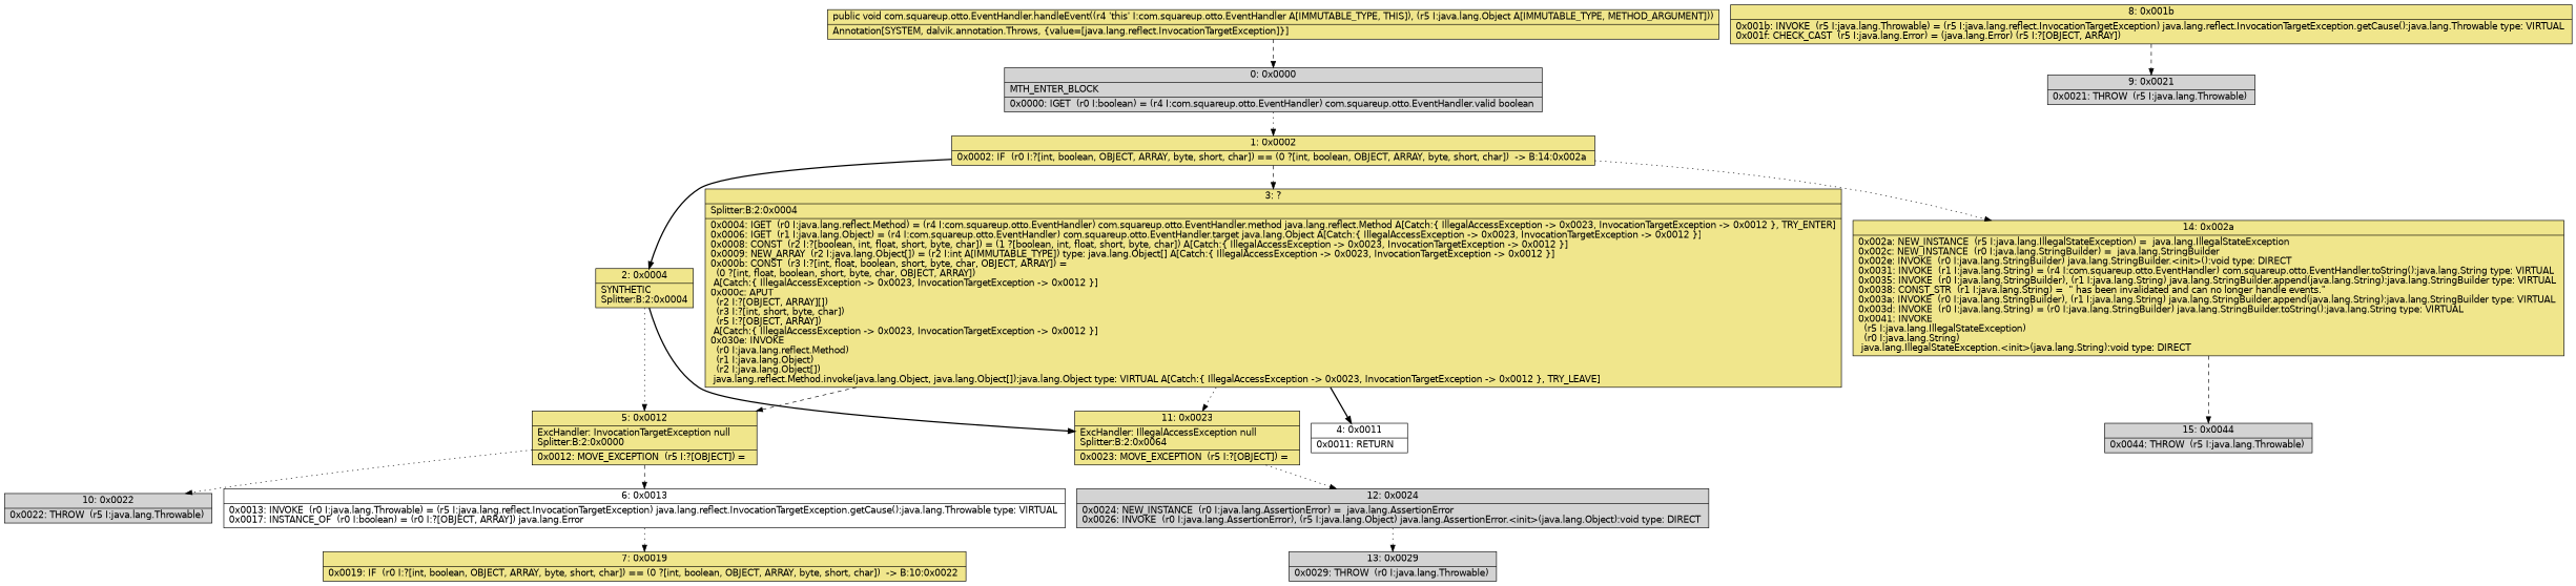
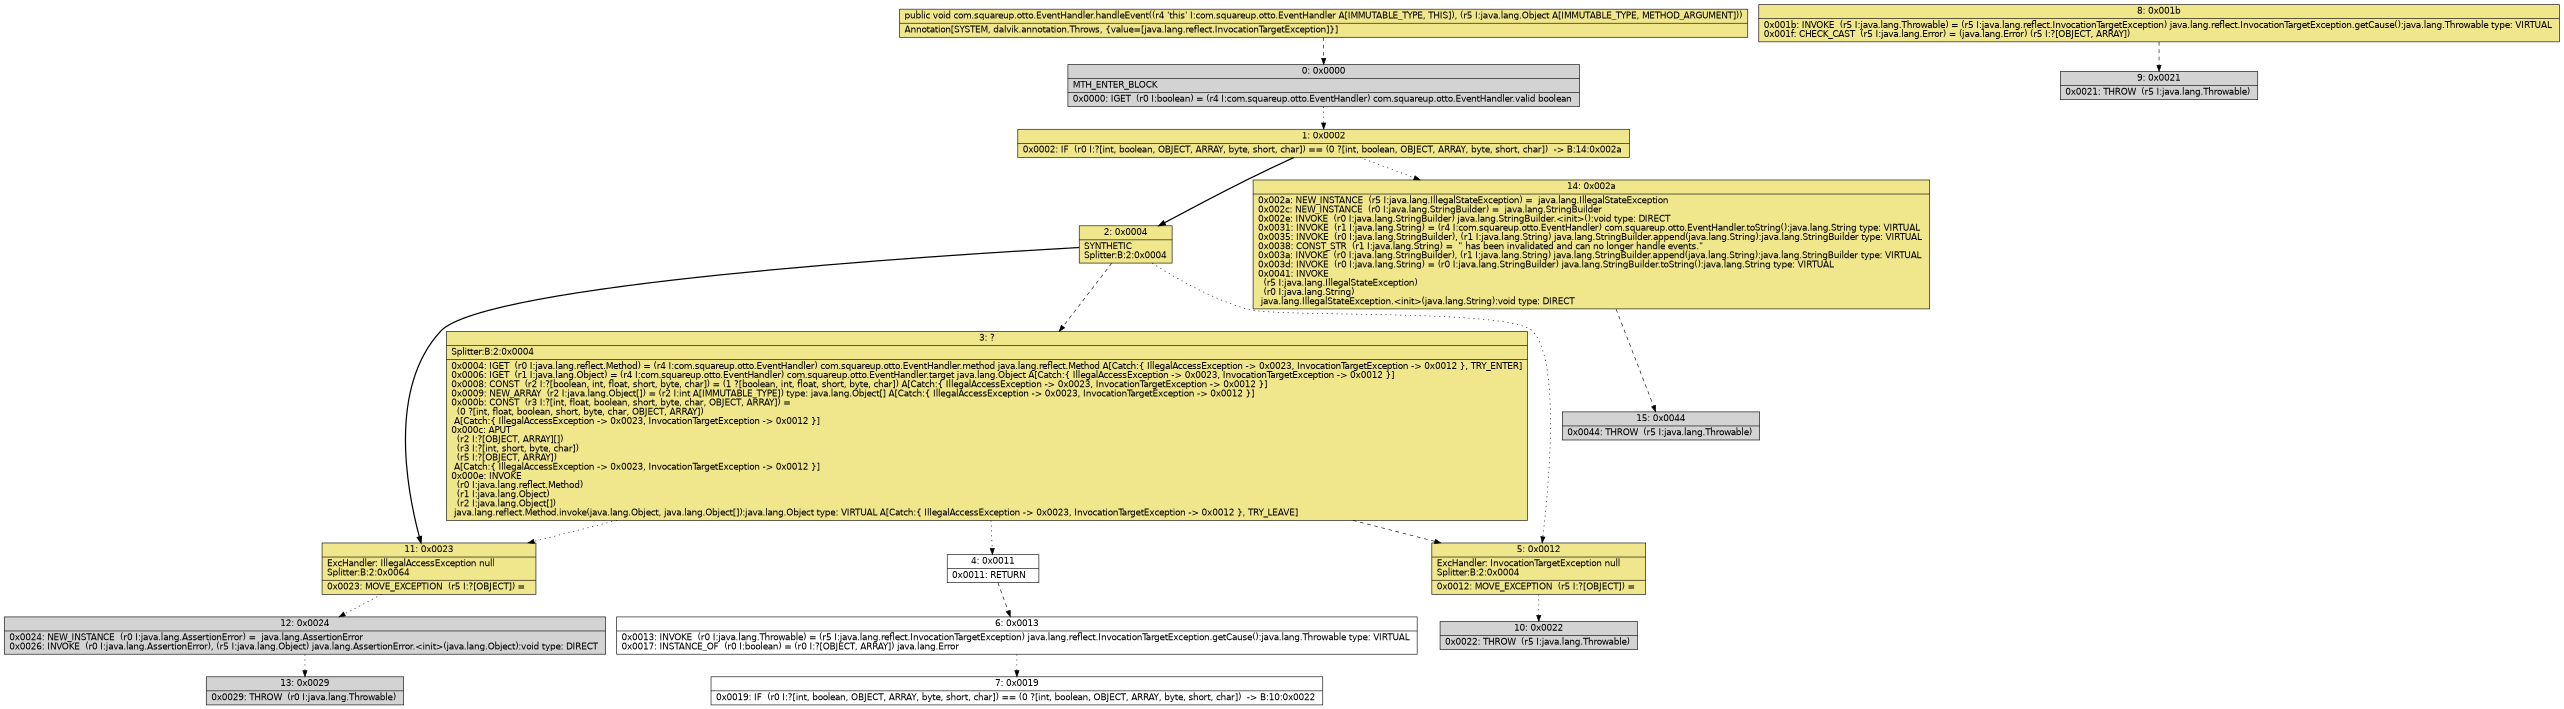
  digraph {
    fontname="DejaVu Sans"
    node [fillcolor=khaki fontname="DejaVu Sans" shape=record style=filled]
    edge [fontname="DejaVu Sans" style=dotted]
    n1 [fillcolor=lightgrey label="{0\:\ 0x0000|MTH_ENTER_BLOCK\l|0x0000: IGET  (r0 I:boolean) = (r4 I:com.squareup.otto.EventHandler) com.squareup.otto.EventHandler.valid boolean \l}"]
    n2 [label="{1\:\ 0x0002|0x0002: IF  (r0 I:?[int, boolean, OBJECT, ARRAY, byte, short, char]) == (0 ?[int, boolean, OBJECT, ARRAY, byte, short, char])  \-\> B:14:0x002a \l}"]
    n3 [label="{2\:\ 0x0004|SYNTHETIC\lSplitter:B:2:0x0004\l}"]
    n4 [label="{14\:\ 0x002a|0x002a: NEW_INSTANCE  (r5 I:java.lang.IllegalStateException) =  java.lang.IllegalStateException \l0x002c: NEW_INSTANCE  (r0 I:java.lang.StringBuilder) =  java.lang.StringBuilder \l0x002e: INVOKE  (r0 I:java.lang.StringBuilder) java.lang.StringBuilder.\<init\>():void type: DIRECT \l0x0031: INVOKE  (r1 I:java.lang.String) = (r4 I:com.squareup.otto.EventHandler) com.squareup.otto.EventHandler.toString():java.lang.String type: VIRTUAL \l0x0035: INVOKE  (r0 I:java.lang.StringBuilder), (r1 I:java.lang.String) java.lang.StringBuilder.append(java.lang.String):java.lang.StringBuilder type: VIRTUAL \l0x0038: CONST_STR  (r1 I:java.lang.String) =  \" has been invalidated and can no longer handle events.\" \l0x003a: INVOKE  (r0 I:java.lang.StringBuilder), (r1 I:java.lang.String) java.lang.StringBuilder.append(java.lang.String):java.lang.StringBuilder type: VIRTUAL \l0x003d: INVOKE  (r0 I:java.lang.String) = (r0 I:java.lang.StringBuilder) java.lang.StringBuilder.toString():java.lang.String type: VIRTUAL \l0x0041: INVOKE  \l  (r5 I:java.lang.IllegalStateException)\l  (r0 I:java.lang.String)\l java.lang.IllegalStateException.\<init\>(java.lang.String):void type: DIRECT \l}"]
-   n5 [label="{3\:\ ?|Splitter:B:2:0x0004\l|0x0004: IGET  (r0 I:java.lang.reflect.Method) = (r4 I:com.squareup.otto.EventHandler) com.squareup.otto.EventHandler.method java.lang.reflect.Method A[Catch:\{ IllegalAccessException \-\> 0x0023, InvocationTargetException \-\> 0x0012 \}, TRY_ENTER]\l0x0006: IGET  (r1 I:java.lang.Object) = (r4 I:com.squareup.otto.EventHandler) com.squareup.otto.EventHandler.target java.lang.Object A[Catch:\{ IllegalAccessException \-\> 0x0023, InvocationTargetException \-\> 0x0012 \}]\l0x0008: CONST  (r2 I:?[boolean, int, float, short, byte, char]) = (1 ?[boolean, int, float, short, byte, char]) A[Catch:\{ IllegalAccessException \-\> 0x0023, InvocationTargetException \-\> 0x0012 \}]\l0x0009: NEW_ARRAY  (r2 I:java.lang.Object[]) = (r2 I:int A[IMMUTABLE_TYPE]) type: java.lang.Object[] A[Catch:\{ IllegalAccessException \-\> 0x0023, InvocationTargetException \-\> 0x0012 \}]\l0x000b: CONST  (r3 I:?[int, float, boolean, short, byte, char, OBJECT, ARRAY]) = \l  (0 ?[int, float, boolean, short, byte, char, OBJECT, ARRAY])\l A[Catch:\{ IllegalAccessException \-\> 0x0023, InvocationTargetException \-\> 0x0012 \}]\l0x000c: APUT  \l  (r2 I:?[OBJECT, ARRAY][])\l  (r3 I:?[int, short, byte, char])\l  (r5 I:?[OBJECT, ARRAY])\l A[Catch:\{ IllegalAccessException \-\> 0x0023, InvocationTargetException \-\> 0x0012 \}]\l0x030e: INVOKE  \l  (r0 I:java.lang.reflect.Method)\l  (r1 I:java.lang.Object)\l  (r2 I:java.lang.Object[])\l java.lang.reflect.Method.invoke(java.lang.Object, java.lang.Object[]):java.lang.Object type: VIRTUAL A[Catch:\{ IllegalAccessException \-\> 0x0023, InvocationTargetException \-\> 0x0012 \}, TRY_LEAVE]\l}"]
-   n6 [label="{5\:\ 0x0012|ExcHandler: InvocationTargetException null\lSplitter:B:2:0x0000\l|0x0012: MOVE_EXCEPTION  (r5 I:?[OBJECT]) =  \l}"]
+   n5 [label="{3\:\ ?|Splitter:B:2:0x0004\l|0x0004: IGET  (r0 I:java.lang.reflect.Method) = (r4 I:com.squareup.otto.EventHandler) com.squareup.otto.EventHandler.method java.lang.reflect.Method A[Catch:\{ IllegalAccessException \-\> 0x0023, InvocationTargetException \-\> 0x0012 \}, TRY_ENTER]\l0x0006: IGET  (r1 I:java.lang.Object) = (r4 I:com.squareup.otto.EventHandler) com.squareup.otto.EventHandler.target java.lang.Object A[Catch:\{ IllegalAccessException \-\> 0x0023, InvocationTargetException \-\> 0x0012 \}]\l0x0008: CONST  (r2 I:?[boolean, int, float, short, byte, char]) = (1 ?[boolean, int, float, short, byte, char]) A[Catch:\{ IllegalAccessException \-\> 0x0023, InvocationTargetException \-\> 0x0012 \}]\l0x0009: NEW_ARRAY  (r2 I:java.lang.Object[]) = (r2 I:int A[IMMUTABLE_TYPE]) type: java.lang.Object[] A[Catch:\{ IllegalAccessException \-\> 0x0023, InvocationTargetException \-\> 0x0012 \}]\l0x000b: CONST  (r3 I:?[int, float, boolean, short, byte, char, OBJECT, ARRAY]) = \l  (0 ?[int, float, boolean, short, byte, char, OBJECT, ARRAY])\l A[Catch:\{ IllegalAccessException \-\> 0x0023, InvocationTargetException \-\> 0x0012 \}]\l0x000c: APUT  \l  (r2 I:?[OBJECT, ARRAY][])\l  (r3 I:?[int, short, byte, char])\l  (r5 I:?[OBJECT, ARRAY])\l A[Catch:\{ IllegalAccessException \-\> 0x0023, InvocationTargetException \-\> 0x0012 \}]\l0x000e: INVOKE  \l  (r0 I:java.lang.reflect.Method)\l  (r1 I:java.lang.Object)\l  (r2 I:java.lang.Object[])\l java.lang.reflect.Method.invoke(java.lang.Object, java.lang.Object[]):java.lang.Object type: VIRTUAL A[Catch:\{ IllegalAccessException \-\> 0x0023, InvocationTargetException \-\> 0x0012 \}, TRY_LEAVE]\l}"]
+   n6 [label="{5\:\ 0x0012|ExcHandler: InvocationTargetException null\lSplitter:B:2:0x0004\l|0x0012: MOVE_EXCEPTION  (r5 I:?[OBJECT]) =  \l}"]
    n7 [label="{11\:\ 0x0023|ExcHandler: IllegalAccessException null\lSplitter:B:2:0x0064\l|0x0023: MOVE_EXCEPTION  (r5 I:?[OBJECT]) =  \l}"]
    n8 [fillcolor=lightgrey label="{15\:\ 0x0044|0x0044: THROW  (r5 I:java.lang.Throwable) \l}"]
    n9 [fillcolor=white label="{4\:\ 0x0011|0x0011: RETURN   \l}"]
    n10 [fillcolor=white label="{6\:\ 0x0013|0x0013: INVOKE  (r0 I:java.lang.Throwable) = (r5 I:java.lang.reflect.InvocationTargetException) java.lang.reflect.InvocationTargetException.getCause():java.lang.Throwable type: VIRTUAL \l0x0017: INSTANCE_OF  (r0 I:boolean) = (r0 I:?[OBJECT, ARRAY]) java.lang.Error \l}"]
    n11 [fillcolor=lightgrey label="{10\:\ 0x0022|0x0022: THROW  (r5 I:java.lang.Throwable) \l}"]
    n12 [fillcolor=lightgrey label="{12\:\ 0x0024|0x0024: NEW_INSTANCE  (r0 I:java.lang.AssertionError) =  java.lang.AssertionError \l0x0026: INVOKE  (r0 I:java.lang.AssertionError), (r5 I:java.lang.Object) java.lang.AssertionError.\<init\>(java.lang.Object):void type: DIRECT \l}"]
-   n13 [label="{7\:\ 0x0019|0x0019: IF  (r0 I:?[int, boolean, OBJECT, ARRAY, byte, short, char]) == (0 ?[int, boolean, OBJECT, ARRAY, byte, short, char])  \-\> B:10:0x0022 \l}"]
+   n13 [fillcolor=white label="{7\:\ 0x0019|0x0019: IF  (r0 I:?[int, boolean, OBJECT, ARRAY, byte, short, char]) == (0 ?[int, boolean, OBJECT, ARRAY, byte, short, char])  \-\> B:10:0x0022 \l}"]
    n14 [label="{8\:\ 0x001b|0x001b: INVOKE  (r5 I:java.lang.Throwable) = (r5 I:java.lang.reflect.InvocationTargetException) java.lang.reflect.InvocationTargetException.getCause():java.lang.Throwable type: VIRTUAL \l0x001f: CHECK_CAST  (r5 I:java.lang.Error) = (java.lang.Error) (r5 I:?[OBJECT, ARRAY]) \l}"]
    n15 [fillcolor=lightgrey label="{9\:\ 0x0021|0x0021: THROW  (r5 I:java.lang.Throwable) \l}"]
    n16 [fillcolor=lightgrey label="{13\:\ 0x0029|0x0029: THROW  (r0 I:java.lang.Throwable) \l}"]
    n17 [label="{public void com.squareup.otto.EventHandler.handleEvent((r4 'this' I:com.squareup.otto.EventHandler A[IMMUTABLE_TYPE, THIS]), (r5 I:java.lang.Object A[IMMUTABLE_TYPE, METHOD_ARGUMENT]))  | Annotation[SYSTEM, dalvik.annotation.Throws, \{value=[java.lang.reflect.InvocationTargetException]\}]\l}"]
    n1 -> n2
    n2 -> n3 [style=bold]
    n2 -> n4
-   n2 -> n5 [style=dashed]
+   n3 -> n5 [style=dashed]
    n3 -> n6
    n3 -> n7 [style=bold]
    n4 -> n8 [style=dashed]
    n5 -> n6 [style=dashed]
    n5 -> n7
-   n5 -> n9 [style=bold]
-   n6 -> n10 [style=dashed]
+   n5 -> n9
+   n9 -> n10 [style=dashed]
    n6 -> n11
    n7 -> n12
    n10 -> n13
    n12 -> n16
    n14 -> n15 [style=dashed]
    n17 -> n1 [style=dashed]
  }
